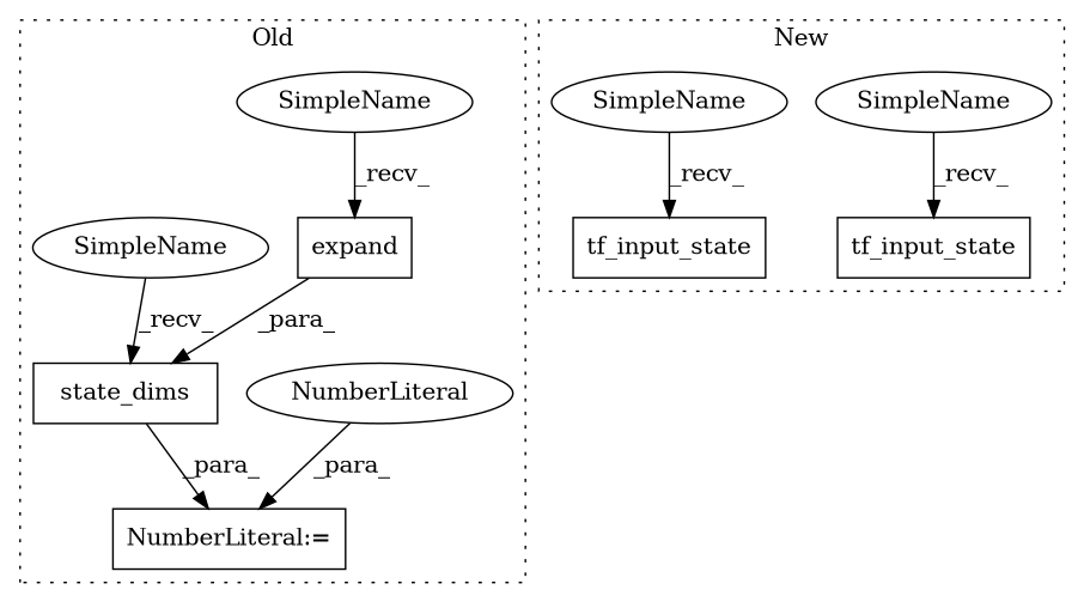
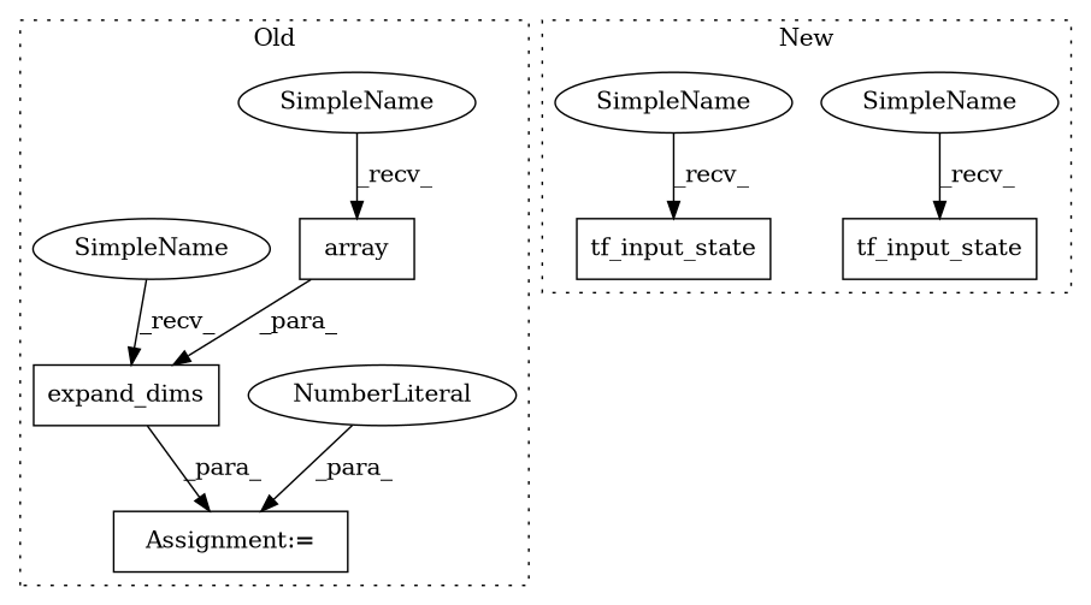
  digraph {
    node [a=32 l=1 shape=box]
-   n1 [l="12,1" label=state_dims s="8765,8800"]
+   n1 [l="12,1" label=expand_dims s="8765,8800"]
    n2 [a=34 label=NumberLiteral s=8799 shape=ellipse]
-   n3 [l="6,1" label=expand s="8780,8797"]
-   n4 [a=7 label="NumberLiteral:=" s=8761]
+   n3 [l="6,1" label=array s="8780,8797"]
+   n4 [a=7 label="Assignment:=" s=8761]
    n5 [a=42 l=2 label=SimpleName s=8777 shape=ellipse]
    n6 [a=42 l=2 label=SimpleName s=8762 shape=ellipse]
    n7 [l="15,1" label=tf_input_state s="9502,9530"]
    n8 [l="15,1" label=tf_input_state s="9050,9078"]
    n9 [a=42 l=4 label=SimpleName s=9045 shape=ellipse]
    n10 [a=42 l=4 label=SimpleName s=9497 shape=ellipse]
    subgraph cluster_1 {
      label=Old
      style=dotted
      n1
      n2
      n3
      n4
      n5
      n6
    }
    subgraph cluster_2 {
      label=New
      style=dotted
      n7
      n8
      n9
      n10
    }
    n1 -> n4 [label=_para_]
    n2 -> n4 [label=_para_]
    n3 -> n1 [label=_para_]
    n5 -> n3 [label=_recv_]
    n6 -> n1 [label=_recv_]
    n9 -> n8 [label=_recv_]
    n10 -> n7 [label=_recv_]
  }
